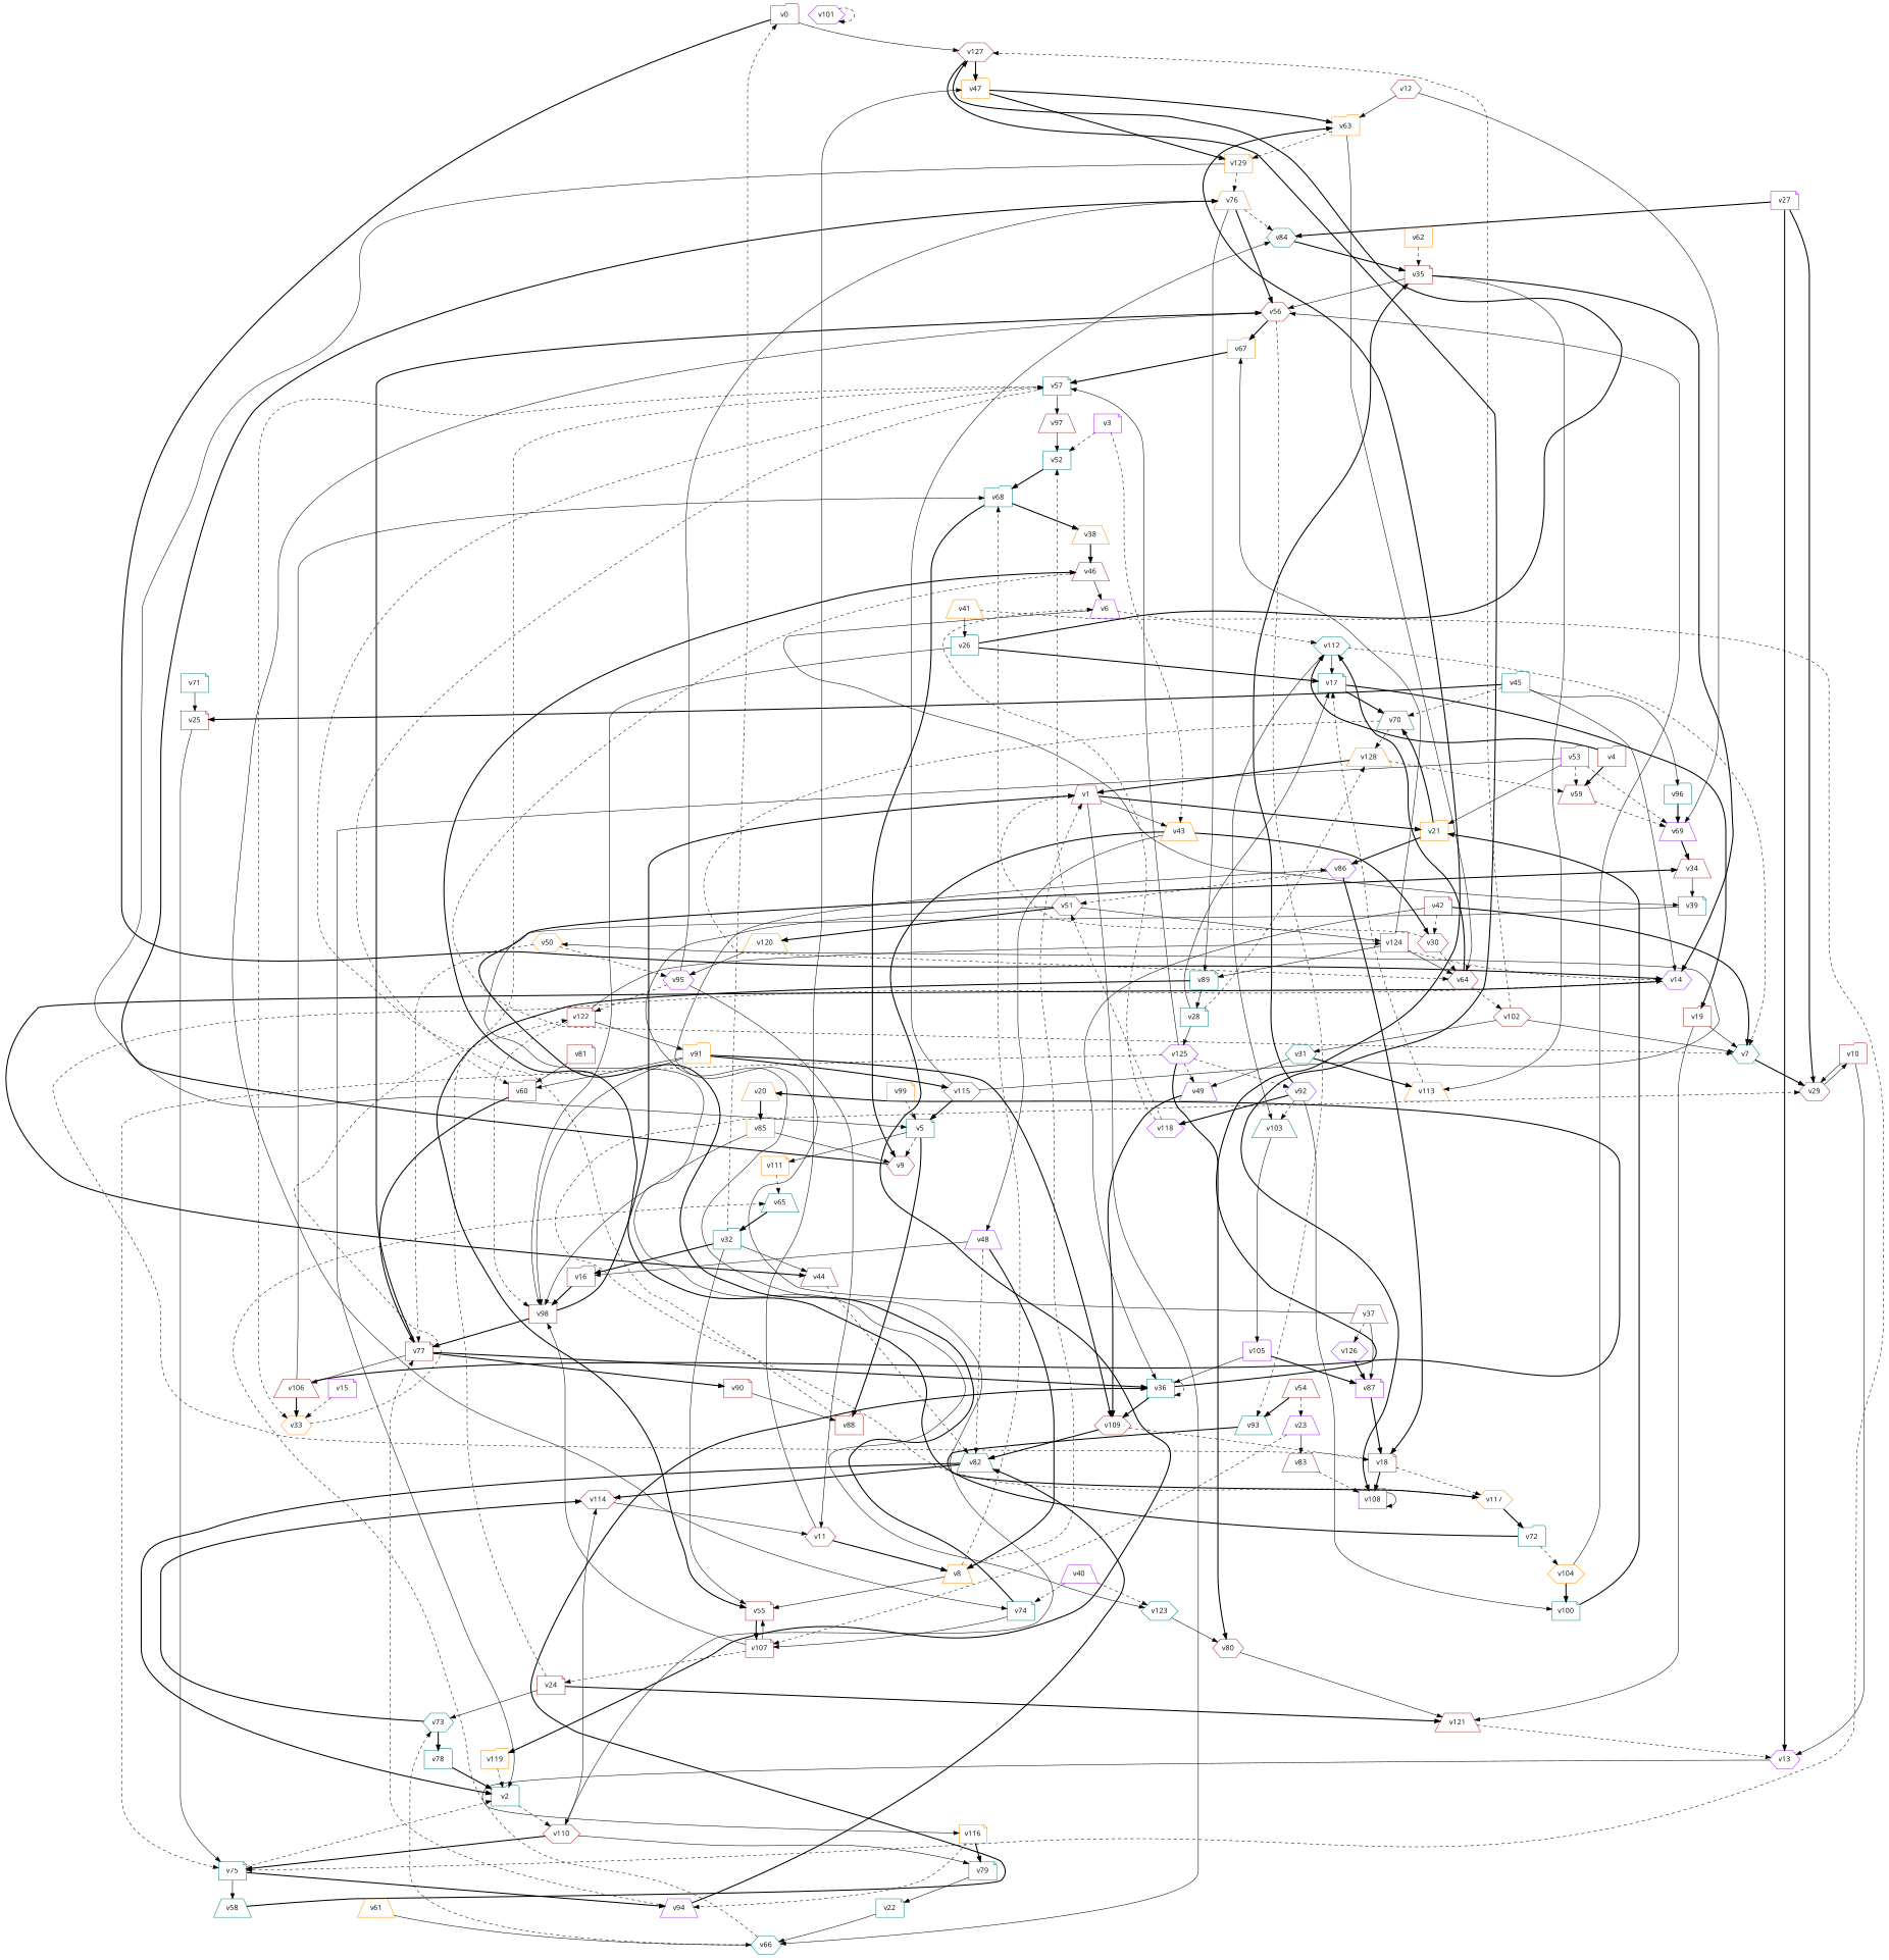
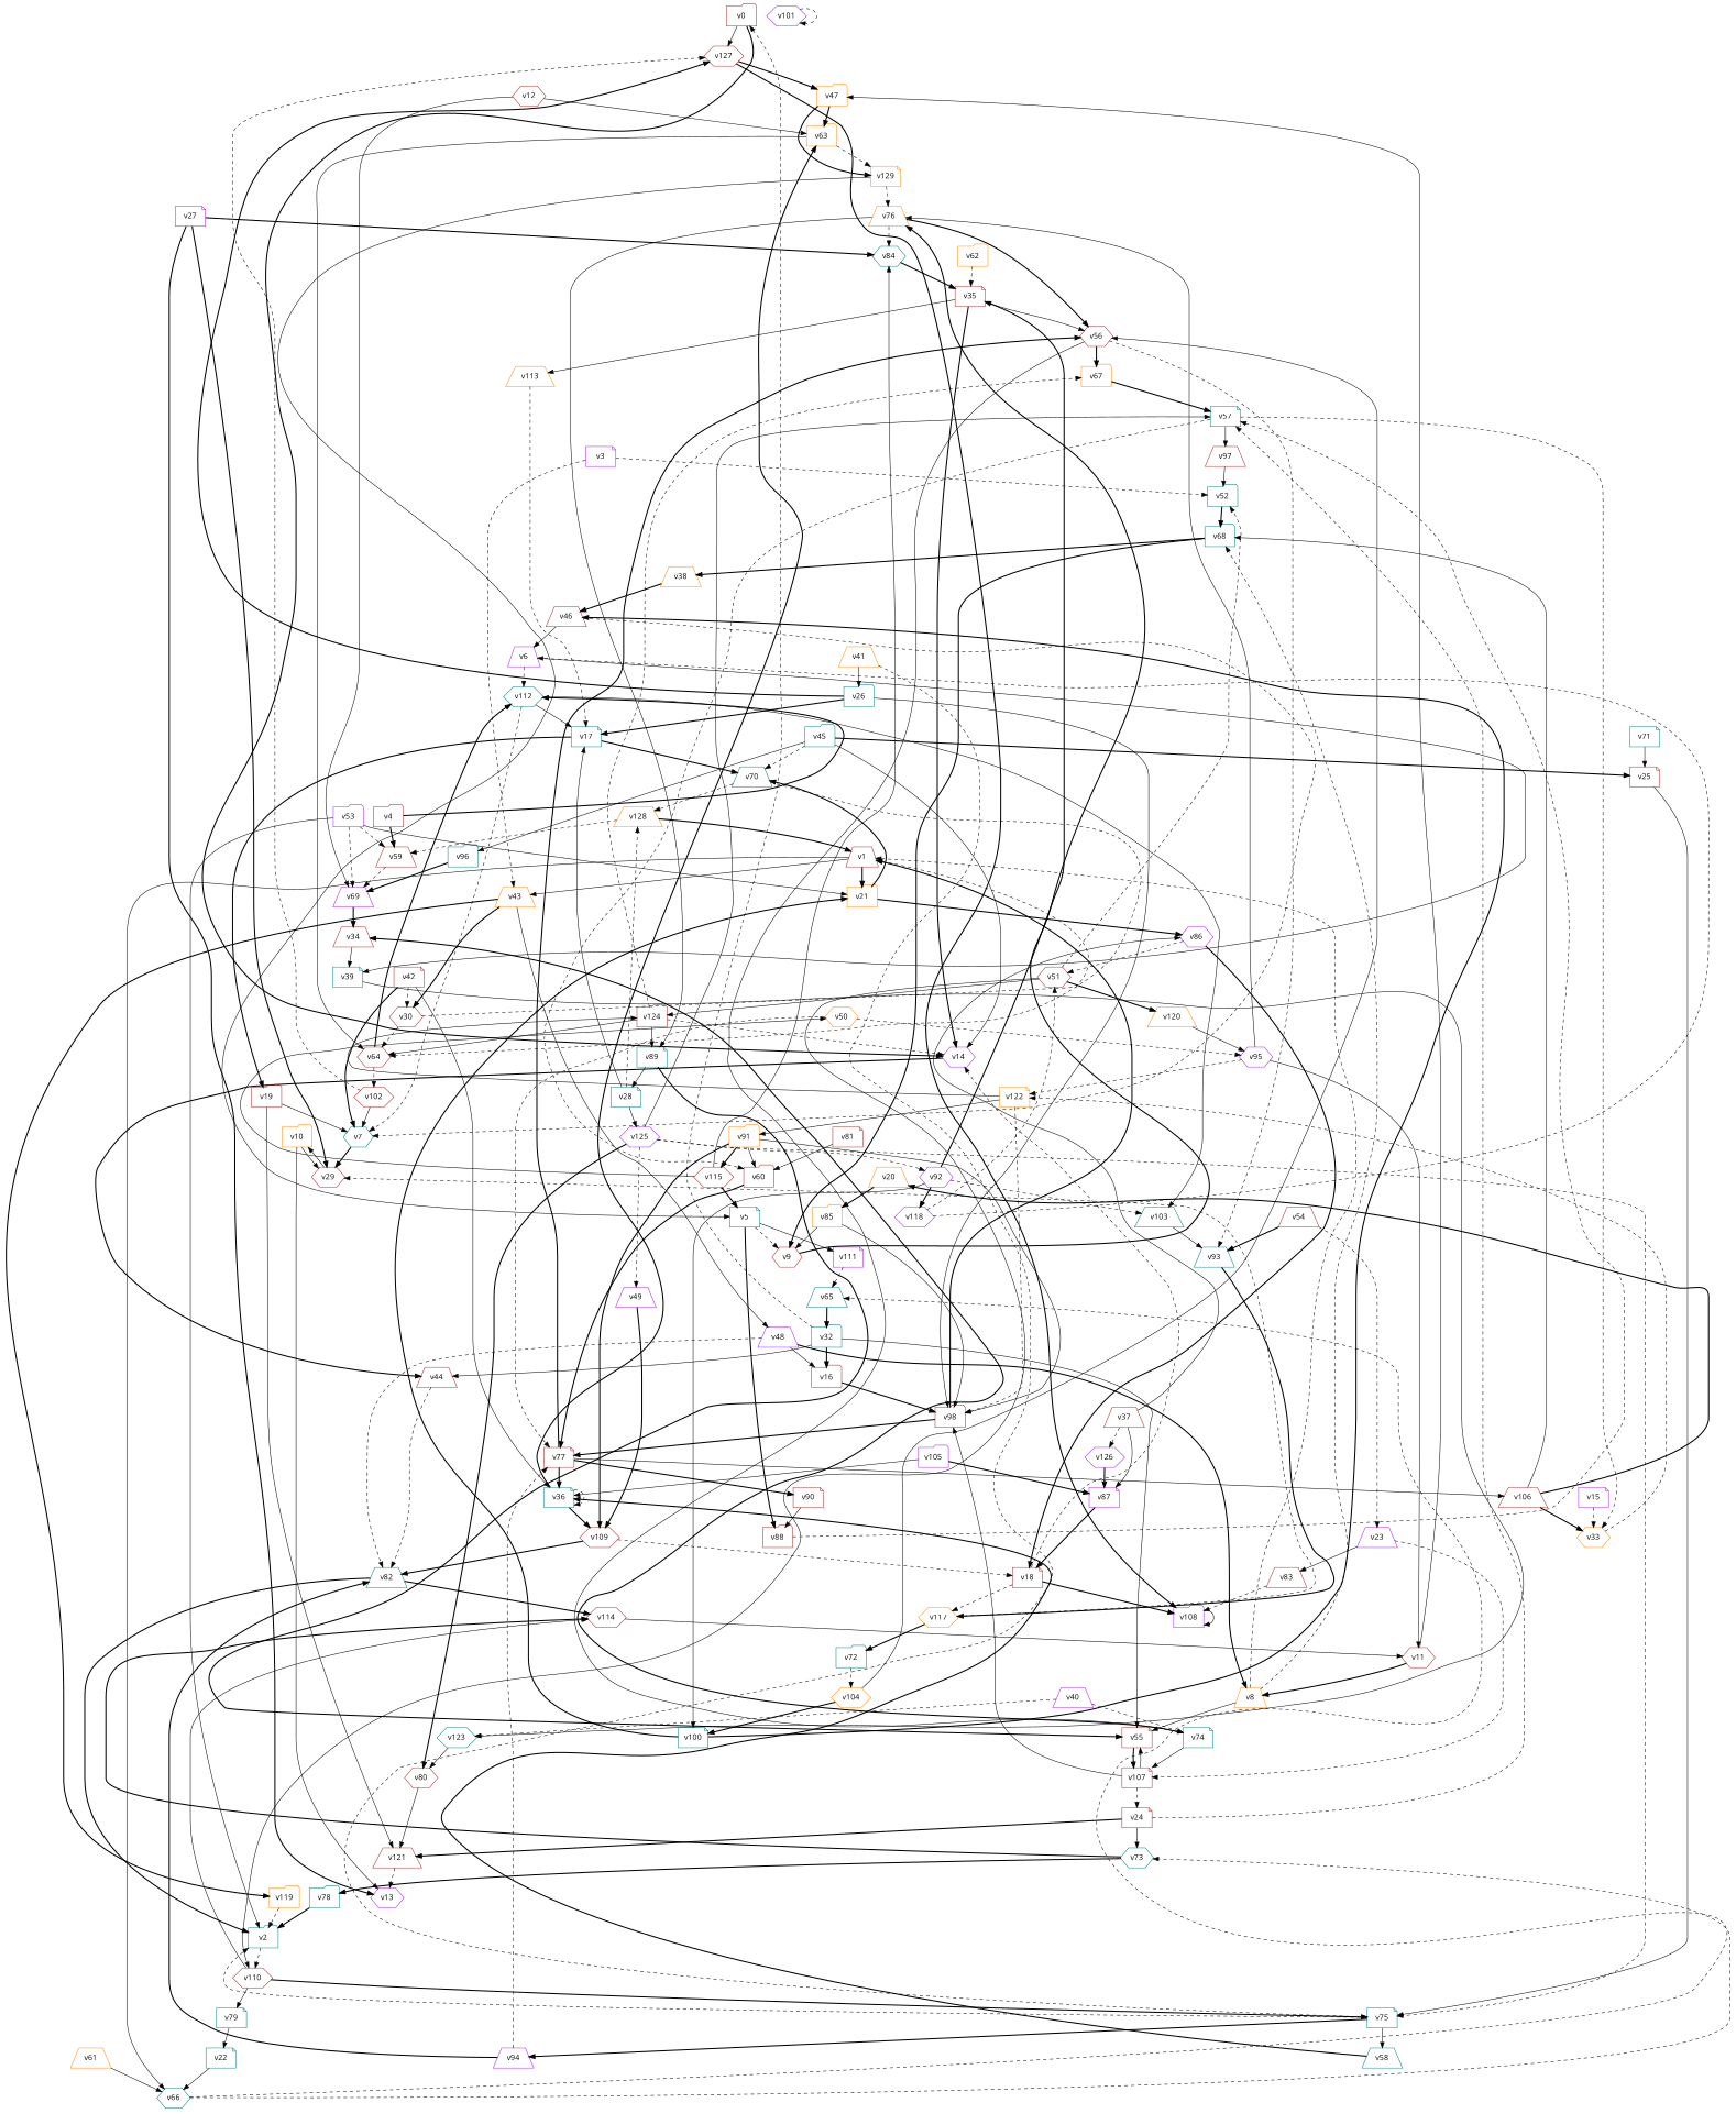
  digraph {
    fontname="Open Sans"
    node [color=brown fontname="Open Sans" player=0 shape=hexagon]
    edge [fontname="Open Sans" style=bold]
    v0 [shape=folder]
    v14 [color=purple]
    v127 [player=1]
    v44 [shape=trapezium]
    v47 [color=darkorange player=1 shape=folder]
    v108 [color=purple shape=folder]
    v1 [shape=trapezium]
    v21 [color=darkorange player=1 shape=folder]
    v43 [color=darkorange player=1 shape=trapezium]
    v66 [color=teal player=1]
    v70 [color=teal player=1 shape=trapezium]
    v86 [color=purple]
    v30
    v48 [color=purple player=1 shape=trapezium]
    v119 [color=darkorange shape=folder]
    v73 [color=teal]
    v65 [color=teal shape=trapezium]
    v2 [color=teal shape=folder]
    v110 [player=1]
    v75 [color=teal shape=note]
    v114 [player=1]
    v79 [color=teal shape=note]
    v3 [color=purple shape=note]
    v52 [color=teal shape=folder]
    v68 [color=teal player=1 shape=folder]
    v4 [shape=folder]
    v59 [player=1 shape=trapezium]
    v112 [color=teal]
    v69 [color=purple shape=trapezium]
    v7 [color=teal player=1]
    v17 [color=teal player=1 shape=note]
    v103 [color=teal shape=trapezium]
    v5 [color=teal player=1 shape=note]
    v9
    v88 [player=1 shape=folder]
-   v111 [color=darkorange shape=note]
+   v111 [color=purple shape=note]
    v76 [color=darkorange player=1 shape=trapezium]
    v57 [color=teal player=1 shape=note]
    v6 [color=purple shape=trapezium]
    v39 [color=teal shape=note]
    v123 [color=teal]
    v29
-   v10 [shape=folder]
+   v10 [color=darkorange shape=folder]
    v8 [color=darkorange player=1 shape=trapezium]
    v55 [player=1 shape=note]
    v107 [shape=note]
    v38 [color=darkorange shape=trapezium]
    v84 [color=teal player=1]
    v56
    v89 [color=teal shape=note]
    v13 [color=purple player=1]
-   v116 [color=darkorange shape=note]
    v11
    v63 [color=darkorange shape=folder]
    v129 [color=darkorange shape=note]
    v12 [player=1]
    v64 [player=1]
    v34 [shape=trapezium]
    v94 [color=purple shape=trapezium]
    v82 [color=teal player=1 shape=trapezium]
    v15 [color=purple shape=note]
    v33 [color=darkorange]
-   v122 [player=1 shape=note]
+   v122 [color=darkorange player=1 shape=note]
    v16 [player=1 shape=folder]
    v98 [shape=folder]
    v77 [shape=note]
    v19 [player=1 shape=folder]
    v121 [player=1 shape=trapezium]
    v128 [color=darkorange shape=trapezium]
    v18 [player=1 shape=note]
    v117 [color=darkorange]
    v72 [color=teal shape=folder]
    v20 [color=darkorange shape=trapezium]
    v85 [color=darkorange player=1 shape=folder]
    v51
    v22 [color=teal shape=note]
    v23 [color=purple player=1 shape=trapezium]
    v83 [player=1 shape=trapezium]
    v24 [shape=note]
    v60 [player=1 shape=folder]
    v97 [shape=trapezium]
    v78 [color=teal shape=folder]
    v25 [player=1 shape=note]
    v58 [color=teal player=1 shape=trapezium]
    v26 [color=teal shape=folder]
    v27 [color=purple player=1 shape=note]
    v35 [player=1 shape=note]
    v28 [color=teal player=1 shape=note]
    v125 [color=purple]
    v49 [color=purple shape=trapezium]
    v80
    v92 [color=purple]
    v102
-   v31 [color=teal player=1]
    v113 [color=darkorange shape=trapezium]
    v109
    v32 [color=teal player=1 shape=folder]
    v124 [player=1 shape=folder]
    v91 [color=darkorange shape=folder]
    v74 [color=teal player=1 shape=note]
    v93 [color=teal shape=trapezium]
    v67 [color=darkorange player=1 shape=folder]
    v36 [color=teal shape=note]
    v37 [shape=trapezium]
    v87 [color=purple shape=note]
    v126 [color=purple]
    v46 [player=1 shape=trapezium]
    v40 [color=purple player=1 shape=trapezium]
    v41 [color=darkorange shape=trapezium]
    v42 [player=1 shape=note]
    v45 [color=teal shape=folder]
    v96 [color=teal player=1 shape=folder]
    v50 [color=darkorange]
    v95 [color=purple]
    v90 [shape=note]
    v106 [shape=trapezium]
    v120 [color=darkorange shape=trapezium]
    v53 [color=purple shape=folder]
    v54 [shape=trapezium]
    v61 [color=darkorange player=1 shape=trapezium]
    v62 [color=darkorange player=1 shape=folder]
    v71 [color=teal player=1 shape=note]
    v104 [color=darkorange]
    v100 [color=teal player=1 shape=note]
    v81 [player=1 shape=note]
    v115
    v118 [color=purple]
    v105 [color=purple player=1 shape=folder]
-   v99 [color=darkorange player=1 shape=note]
    v101 [color=purple player=1]
    v0 -> v14 [constraint="t >= 4"]
    v0 -> v127 [style=solid]
    v14 -> v44 [constraint="t >= 5"]
    v127 -> v47
    v127 -> v108 [constraint="t mod 2 == 0"]
    v44 -> v82 [style=dashed]
    v47 -> v63
    v47 -> v129 [constraint="t < 13"]
    v108 -> v108 [style=solid]
    v1 -> v21
    v1 -> v43 [style=solid]
    v1 -> v66 [style=solid]
    v21 -> v70
    v21 -> v86
    v43 -> v30
    v43 -> v48 [style=solid]
    v43 -> v119 [constraint="t >= 4"]
    v66 -> v73 [style=dashed]
    v66 -> v65 [constraint="t mod 3 == 0" style=dashed]
    v70 -> v64 [constraint="t >= 3" style=dashed]
    v70 -> v128 [style=dashed]
    v86 -> v18
    v86 -> v51 [style=dashed]
    v30 -> v1 [constraint="t < 9" style=dashed]
    v30 -> v64 [style=dashed]
    v48 -> v8
    v48 -> v82 [style=dashed]
    v48 -> v16 [style=solid]
    v119 -> v2 [style=dashed]
    v73 -> v114 [constraint="t mod 5 == 3"]
    v73 -> v78
    v65 -> v32
    v2 -> v110 [style=dashed]
    v110 -> v75
    v110 -> v114 [style=solid]
    v110 -> v79 [style=solid]
    v75 -> v2 [constraint="t >= 3" style=dashed]
    v75 -> v94
    v75 -> v58 [style=solid]
    v114 -> v11 [style=solid]
    v79 -> v22 [style=solid]
    v3 -> v43 [style=dashed]
    v3 -> v52 [style=dashed]
    v52 -> v68
    v68 -> v9
    v68 -> v38
    v4 -> v59
    v4 -> v112 [constraint="t >= 2"]
    v59 -> v69 [style=dashed]
    v112 -> v7 [style=dashed]
    v112 -> v17 [style=solid]
    v112 -> v103 [style=solid]
    v69 -> v34
    v7 -> v29
    v17 -> v70
    v17 -> v19
-   v103 -> v105 [style=solid]
+   v103 -> v93 [style=solid]
    v5 -> v9 [style=dashed]
    v5 -> v88
    v5 -> v111 [style=solid]
    v9 -> v76 [constraint="t >= 2"]
    v88 -> v57 [constraint="t >= 4" style=dashed]
    v111 -> v65 [style=dashed]
    v76 -> v84 [style=dashed]
    v76 -> v56
    v76 -> v89 [style=solid]
    v57 -> v33 [style=dashed]
    v57 -> v60 [constraint="t < 8" style=dashed]
    v57 -> v97 [style=solid]
    v6 -> v112 [style=dashed]
    v6 -> v39 [constraint="t mod 2 == 0" style=solid]
    v39 -> v123 [constraint="t >= 1" style=solid]
    v123 -> v80 [style=solid]
    v29 -> v10 [constraint="t mod 2 == 1" style=solid]
    v10 -> v29 [style=solid]
    v10 -> v13 [style=solid]
    v8 -> v1 [style=dashed]
    v8 -> v68 [style=dashed]
    v8 -> v55 [style=solid]
    v55 -> v107
    v107 -> v55 [style=solid]
    v107 -> v98 [style=solid]
    v107 -> v24 [style=dashed]
    v38 -> v46
    v84 -> v35
    v56 -> v74 [constraint="t < 12" style=solid]
    v56 -> v93 [style=dashed]
    v56 -> v67
    v89 -> v55 [constraint="t >= 2"]
    v89 -> v28 [style=solid]
-   v13 -> v116 [constraint="t < 12" style=solid]
-   v116 -> v79
-   v116 -> v94 [style=dashed]
    v11 -> v47 [style=solid]
    v11 -> v8
    v63 -> v129 [style=dashed]
    v63 -> v64 [style=solid]
    v129 -> v5 [constraint="t >= 1" style=solid]
    v129 -> v76 [style=dashed]
    v12 -> v69 [style=solid]
    v12 -> v63 [style=solid]
    v64 -> v112
    v64 -> v102 [style=dashed]
    v34 -> v39 [style=solid]
    v94 -> v82
    v94 -> v77 [style=dashed]
    v82 -> v2 [constraint="t < 5"]
    v82 -> v114
    v15 -> v33 [style=dashed]
    v33 -> v122 [constraint="t >= 1" style=dashed]
    v122 -> v98 [style=dashed]
    v122 -> v124 [constraint="t >= 4" style=solid]
    v122 -> v91 [style=solid]
    v16 -> v98
    v98 -> v1
    v98 -> v77
    v77 -> v56
    v77 -> v36
    v77 -> v90
    v77 -> v106 [style=solid]
    v19 -> v7 [style=solid]
    v19 -> v121 [style=solid]
    v121 -> v13 [style=dashed]
    v128 -> v1
    v128 -> v59 [style=dashed]
    v18 -> v14 [constraint="t mod 2 == 0" style=dashed]
    v18 -> v108
    v18 -> v117 [style=dashed]
    v117 -> v29 [constraint="t < 5" style=dashed]
    v117 -> v72
-   v72 -> v46 [constraint="t mod 4 == 1"]
+   v100 -> v46 [constraint="t mod 4 == 1"]
    v72 -> v104 [style=dashed]
    v20 -> v85
    v85 -> v9 [style=solid]
    v85 -> v98 [style=solid]
    v51 -> v110 [constraint="t < 8" style=solid]
    v51 -> v52 [style=dashed]
    v51 -> v124 [style=solid]
    v51 -> v120
    v22 -> v66 [style=solid]
    v23 -> v107 [style=dashed]
    v23 -> v83 [style=solid]
    v83 -> v108 [style=dashed]
    v24 -> v73 [style=solid]
    v24 -> v57 [style=dashed]
    v24 -> v121
    v60 -> v77 [constraint="t < 14"]
    v97 -> v52 [style=solid]
    v78 -> v2
    v25 -> v75 [style=solid]
    v58 -> v36 [constraint="t < 7"]
    v26 -> v127 [constraint="t >= 4"]
    v26 -> v17
    v26 -> v98 [style=solid]
    v27 -> v29
    v27 -> v84
    v27 -> v13
    v35 -> v14
    v35 -> v56 [style=solid]
    v35 -> v113 [style=solid]
    v28 -> v17 [style=solid]
    v28 -> v128 [style=dashed]
    v28 -> v125 [style=solid]
    v125 -> v75 [style=dashed]
    v125 -> v57 [style=solid]
    v125 -> v49 [style=dashed]
    v125 -> v80
    v125 -> v92 [style=dashed]
    v49 -> v109
    v80 -> v121 [style=solid]
    v92 -> v103 [style=dashed]
    v92 -> v35
    v92 -> v100 [style=solid]
    v92 -> v118
    v102 -> v127 [style=dashed]
    v102 -> v7 [style=solid]
-   v102 -> v31 [style=solid]
-   v31 -> v49 [style=solid]
-   v31 -> v113
    v113 -> v17 [style=dashed]
    v109 -> v82
    v109 -> v18 [style=dashed]
    v32 -> v0 [style=dashed]
    v32 -> v44 [style=solid]
    v32 -> v55 [style=solid]
    v32 -> v16
    v124 -> v14 [style=dashed]
    v124 -> v89 [style=solid]
    v124 -> v64 [style=solid]
-   v124 -> v67 [style=solid]
+   v124 -> v67 [style=dashed]
    v91 -> v98 [style=solid]
    v91 -> v60 [style=solid]
    v91 -> v109
    v91 -> v115
    v74 -> v107 [style=solid]
    v74 -> v34 [constraint="t < 11"]
    v93 -> v117 [constraint="t >= 5"]
    v67 -> v57
    v36 -> v63 [constraint="t >= 5"]
    v36 -> v109
    v36 -> v36 [style=dashed]
    v37 -> v86 [constraint="t >= 5" style=solid]
    v37 -> v87 [style=solid]
    v37 -> v126 [style=dashed]
    v87 -> v18
    v126 -> v87
    v46 -> v7 [constraint="t mod 4 == 0" style=dashed]
    v46 -> v6 [style=solid]
    v40 -> v123 [style=dashed]
    v40 -> v74 [style=dashed]
    v41 -> v75 [constraint="t < 7" style=dashed]
    v41 -> v26 [style=solid]
    v42 -> v30 [style=dashed]
    v42 -> v7
    v42 -> v36 [style=solid]
    v45 -> v14 [style=solid]
    v45 -> v70 [style=dashed]
    v45 -> v25
    v45 -> v96 [style=solid]
    v96 -> v69
    v50 -> v77 [style=dashed]
    v50 -> v95 [style=dashed]
    v95 -> v76 [style=solid]
    v95 -> v11 [style=solid]
    v95 -> v122 [style=dashed]
    v90 -> v88 [style=solid]
    v106 -> v68 [style=solid]
    v106 -> v33
    v106 -> v20 [constraint="t >= 3"]
    v120 -> v95 [style=solid]
    v53 -> v21 [style=solid]
    v53 -> v2 [style=solid]
    v53 -> v59 [style=dashed]
    v53 -> v69 [style=dashed]
    v54 -> v23 [style=dashed]
    v54 -> v93
    v61 -> v66 [style=solid]
    v62 -> v35 [style=dashed]
    v71 -> v25 [style=solid]
    v104 -> v56 [style=solid]
    v104 -> v100
    v100 -> v21
    v81 -> v60 [style=solid]
    v115 -> v5
    v115 -> v84 [style=solid]
    v115 -> v50 [constraint="t mod 2 == 0" style=solid]
    v118 -> v6 [constraint="t >= 5" style=dashed]
    v118 -> v51 [style=dashed]
    v105 -> v36 [style=solid]
    v105 -> v87
-   v99 -> v5 [style=dashed]
    v101 -> v101 [style=dashed]
  }
